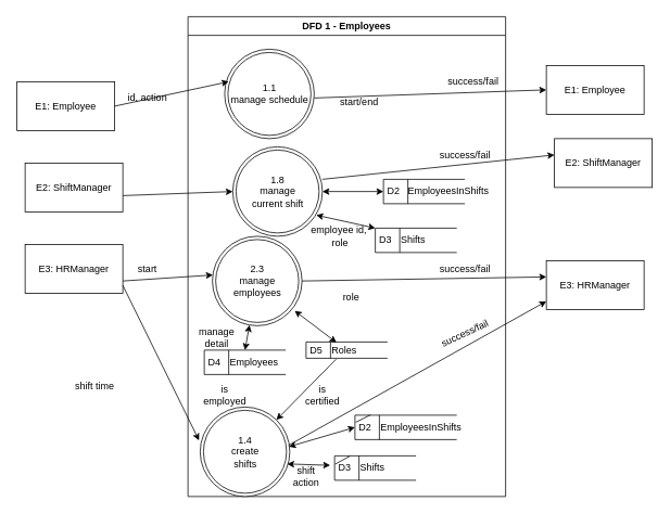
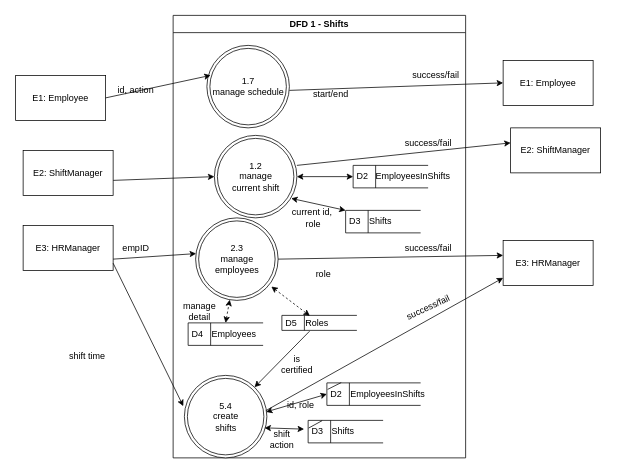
  <mxCell id="0" />
  <mxCell id="1" parent="0" />
  <mxCell id="2" value="E1: Employee" style="rounded=0;whiteSpace=wrap;html=1;" parent="1" vertex="1"><mxGeometry x="20" y="100" width="120" height="60" as="geometry" /></mxCell>
- <mxCell id="3" value="DFD 1 - Employees" style="swimlane;" parent="1" vertex="1"><mxGeometry x="230" y="20" width="390" height="590" as="geometry" /></mxCell>
- <mxCell id="4" value="&lt;span style=&quot;&quot;&gt;1.1&lt;/span&gt;&lt;br style=&quot;&quot;&gt;&lt;span style=&quot;&quot;&gt;manage schedule&lt;/span&gt;" style="ellipse;shape=doubleEllipse;html=1;dashed=0;whitespace=wrap;aspect=fixed;" parent="3" vertex="1"><mxGeometry x="45" y="40" width="110" height="110" as="geometry" /></mxCell>
- <mxCell id="5" value="&lt;span style=&quot;&quot;&gt;1.8&lt;/span&gt;&lt;br style=&quot;&quot;&gt;&lt;span style=&quot;&quot;&gt;manage &lt;br&gt;current shift&lt;/span&gt;" style="ellipse;shape=doubleEllipse;html=1;dashed=0;whitespace=wrap;aspect=fixed;" parent="3" vertex="1"><mxGeometry x="55" y="160" width="110" height="110" as="geometry" /></mxCell>
+ <mxCell id="3" value="DFD 1 - Shifts" style="swimlane;" parent="1" vertex="1"><mxGeometry x="230" y="20" width="390" height="590" as="geometry" /></mxCell>
+ <mxCell id="4" value="&lt;span style=&quot;&quot;&gt;1.7&lt;/span&gt;&lt;br style=&quot;&quot;&gt;&lt;span style=&quot;&quot;&gt;manage schedule&lt;/span&gt;" style="ellipse;shape=doubleEllipse;html=1;dashed=0;whitespace=wrap;aspect=fixed;" parent="3" vertex="1"><mxGeometry x="45" y="40" width="110" height="110" as="geometry" /></mxCell>
+ <mxCell id="5" value="&lt;span style=&quot;&quot;&gt;1.2&lt;/span&gt;&lt;br style=&quot;&quot;&gt;&lt;span style=&quot;&quot;&gt;manage &lt;br&gt;current shift&lt;/span&gt;" style="ellipse;shape=doubleEllipse;html=1;dashed=0;whitespace=wrap;aspect=fixed;" parent="3" vertex="1"><mxGeometry x="55" y="160" width="110" height="110" as="geometry" /></mxCell>
  <mxCell id="6" value="&lt;span style=&quot;&quot;&gt;2.3&lt;/span&gt;&lt;br style=&quot;&quot;&gt;&lt;span style=&quot;&quot;&gt;manage &lt;br&gt;employees&lt;/span&gt;" style="ellipse;shape=doubleEllipse;html=1;dashed=0;whitespace=wrap;aspect=fixed;" parent="3" vertex="1"><mxGeometry x="30" y="270" width="110" height="110" as="geometry" /></mxCell>
- <mxCell id="7" value="&lt;span style=&quot;&quot;&gt;1.4&lt;/span&gt;&lt;br style=&quot;&quot;&gt;&lt;span style=&quot;&quot;&gt;create&lt;br&gt;shifts&lt;br&gt;&lt;/span&gt;" style="ellipse;shape=doubleEllipse;html=1;dashed=0;whitespace=wrap;aspect=fixed;" parent="3" vertex="1"><mxGeometry x="15" y="480" width="110" height="110" as="geometry" /></mxCell>
+ <mxCell id="7" value="&lt;span style=&quot;&quot;&gt;5.4&lt;/span&gt;&lt;br style=&quot;&quot;&gt;&lt;span style=&quot;&quot;&gt;create&lt;br&gt;shifts&lt;br&gt;&lt;/span&gt;" style="ellipse;shape=doubleEllipse;html=1;dashed=0;whitespace=wrap;aspect=fixed;" parent="3" vertex="1"><mxGeometry x="15" y="480" width="110" height="110" as="geometry" /></mxCell>
  <mxCell id="8" value="D2&lt;span style=&quot;white-space: pre;&quot;&gt;&#09;&lt;/span&gt;EmployeesInShifts" style="html=1;dashed=0;whitespace=wrap;shape=mxgraph.dfd.dataStoreID;align=left;spacingLeft=3;points=[[0,0],[0.5,0],[1,0],[0,0.5],[1,0.5],[0,1],[0.5,1],[1,1]];" parent="3" vertex="1"><mxGeometry x="205" y="490" width="125" height="30" as="geometry" /></mxCell>
  <mxCell id="9" value="D2&lt;span style=&quot;&quot;&gt;&amp;nbsp; &amp;nbsp;&lt;/span&gt;EmployeesInShifts" style="html=1;dashed=0;whitespace=wrap;shape=mxgraph.dfd.dataStoreID;align=left;spacingLeft=3;points=[[0,0],[0.5,0],[1,0],[0,0.5],[1,0.5],[0,1],[0.5,1],[1,1]];" parent="3" vertex="1"><mxGeometry x="240" y="200" width="100" height="30" as="geometry" /></mxCell>
  <mxCell id="10" value="" style="endArrow=none;html=1;rounded=0;entryX=0.153;entryY=-0.013;entryDx=0;entryDy=0;entryPerimeter=0;exitX=0.008;exitY=0.289;exitDx=0;exitDy=0;exitPerimeter=0;" parent="3" source="8" target="8" edge="1"><mxGeometry width="50" height="50" relative="1" as="geometry"><mxPoint x="220" y="440" as="sourcePoint" /><mxPoint x="250" y="440" as="targetPoint" /></mxGeometry></mxCell>
  <mxCell id="11" value="" style="endArrow=classic;startArrow=classic;html=1;rounded=0;entryX=0;entryY=0.5;entryDx=0;entryDy=0;exitX=1;exitY=0.5;exitDx=0;exitDy=0;" parent="3" source="5" target="9" edge="1"><mxGeometry width="50" height="50" relative="1" as="geometry"><mxPoint x="165" y="230" as="sourcePoint" /><mxPoint x="215" y="180" as="targetPoint" /></mxGeometry></mxCell>
  <mxCell id="12" value="" style="endArrow=classic;startArrow=classic;html=1;rounded=0;entryX=0;entryY=0.5;entryDx=0;entryDy=0;exitX=0.99;exitY=0.443;exitDx=0;exitDy=0;exitPerimeter=0;" parent="3" source="7" target="8" edge="1"><mxGeometry width="50" height="50" relative="1" as="geometry"><mxPoint x="145.0" y="390" as="sourcePoint" /><mxPoint x="220" y="390" as="targetPoint" /></mxGeometry></mxCell>
  <mxCell id="13" value="" style="endArrow=classic;html=1;rounded=0;" parent="3" edge="1"><mxGeometry width="50" height="50" relative="1" as="geometry"><mxPoint x="165" y="200" as="sourcePoint" /><mxPoint x="450" y="170" as="targetPoint" /></mxGeometry></mxCell>
  <mxCell id="14" value="" style="endArrow=classic;html=1;rounded=0;" parent="3" edge="1"><mxGeometry width="50" height="50" relative="1" as="geometry"><mxPoint x="155" y="100" as="sourcePoint" /><mxPoint x="440" y="90" as="targetPoint" /></mxGeometry></mxCell>
  <mxCell id="15" value="" style="endArrow=classic;html=1;rounded=0;exitX=1;exitY=0.5;exitDx=0;exitDy=0;" parent="3" source="6" edge="1"><mxGeometry width="50" height="50" relative="1" as="geometry"><mxPoint x="155" y="332.5" as="sourcePoint" /><mxPoint x="440" y="320" as="targetPoint" /></mxGeometry></mxCell>
  <mxCell id="16" value="" style="endArrow=classic;html=1;rounded=0;exitX=0.988;exitY=0.427;exitDx=0;exitDy=0;exitPerimeter=0;" parent="3" source="7" edge="1"><mxGeometry width="50" height="50" relative="1" as="geometry"><mxPoint x="140" y="422.5" as="sourcePoint" /><mxPoint x="440" y="350" as="targetPoint" /></mxGeometry></mxCell>
  <mxCell id="17" value="D3&lt;span style=&quot;white-space: pre;&quot;&gt;&#09;&lt;/span&gt;Shifts" style="html=1;dashed=0;whitespace=wrap;shape=mxgraph.dfd.dataStoreID;align=left;spacingLeft=3;points=[[0,0],[0.5,0],[1,0],[0,0.5],[1,0.5],[0,1],[0.5,1],[1,1]];" parent="3" vertex="1"><mxGeometry x="180" y="540" width="100" height="30" as="geometry" /></mxCell>
  <mxCell id="18" value="" style="endArrow=classic;startArrow=classic;html=1;rounded=0;entryX=-0.054;entryY=0.39;entryDx=0;entryDy=0;exitX=0.971;exitY=0.636;exitDx=0;exitDy=0;exitPerimeter=0;entryPerimeter=0;" parent="3" source="7" target="17" edge="1"><mxGeometry width="50" height="50" relative="1" as="geometry"><mxPoint x="153.9" y="479.73" as="sourcePoint" /><mxPoint x="220" y="456.0" as="targetPoint" /></mxGeometry></mxCell>
  <mxCell id="19" value="D3&lt;span style=&quot;white-space: pre;&quot;&gt;&#09;&lt;/span&gt;Shifts" style="html=1;dashed=0;whitespace=wrap;shape=mxgraph.dfd.dataStoreID;align=left;spacingLeft=3;points=[[0,0],[0.5,0],[1,0],[0,0.5],[1,0.5],[0,1],[0.5,1],[1,1]];" parent="3" vertex="1"><mxGeometry x="230" y="260" width="100" height="30" as="geometry" /></mxCell>
  <mxCell id="20" value="" style="endArrow=classic;startArrow=classic;html=1;rounded=0;entryX=0;entryY=0;entryDx=0;entryDy=0;exitX=0.931;exitY=0.764;exitDx=0;exitDy=0;exitPerimeter=0;" parent="3" source="5" target="19" edge="1"><mxGeometry width="50" height="50" relative="1" as="geometry"><mxPoint x="167.0" y="250" as="sourcePoint" /><mxPoint x="242" y="250" as="targetPoint" /></mxGeometry></mxCell>
  <mxCell id="21" value="" style="endArrow=none;html=1;rounded=0;entryX=0.006;entryY=0.343;entryDx=0;entryDy=0;entryPerimeter=0;exitX=0.187;exitY=0.013;exitDx=0;exitDy=0;exitPerimeter=0;" parent="3" source="17" target="17" edge="1"><mxGeometry width="50" height="50" relative="1" as="geometry"><mxPoint x="220.0" y="474.06" as="sourcePoint" /><mxPoint x="234.5" y="465" as="targetPoint" /></mxGeometry></mxCell>
  <mxCell id="22" value="D4&lt;span style=&quot;white-space: pre;&quot;&gt;&#09;&lt;/span&gt;Employees" style="html=1;dashed=0;whitespace=wrap;shape=mxgraph.dfd.dataStoreID;align=left;spacingLeft=3;points=[[0,0],[0.5,0],[1,0],[0,0.5],[1,0.5],[0,1],[0.5,1],[1,1]];" parent="3" vertex="1"><mxGeometry x="20" y="410" width="100" height="30" as="geometry" /></mxCell>
  <mxCell id="23" value="D5&lt;span style=&quot;white-space: pre;&quot;&gt;&#09;&lt;/span&gt;Roles" style="html=1;dashed=0;whitespace=wrap;shape=mxgraph.dfd.dataStoreID;align=left;spacingLeft=3;points=[[0,0],[0.5,0],[1,0],[0,0.5],[1,0.5],[0,1],[0.5,1],[1,1]];" parent="3" vertex="1"><mxGeometry x="145" y="400" width="100" height="20" as="geometry" /></mxCell>
- <mxCell id="24" value="" style="endArrow=classic;startArrow=classic;html=1;rounded=0;exitX=0.5;exitY=0;exitDx=0;exitDy=0;" parent="3" source="22" target="6" edge="1"><mxGeometry width="50" height="50" relative="1" as="geometry"><mxPoint x="130" y="390" as="sourcePoint" /><mxPoint x="180" y="340" as="targetPoint" /></mxGeometry></mxCell>
- <mxCell id="25" value="" style="endArrow=classic;startArrow=classic;html=1;rounded=0;exitX=0.918;exitY=0.833;exitDx=0;exitDy=0;exitPerimeter=0;entryX=0.373;entryY=0.033;entryDx=0;entryDy=0;entryPerimeter=0;" parent="3" source="6" target="23" edge="1"><mxGeometry width="50" height="50" relative="1" as="geometry"><mxPoint x="130" y="580" as="sourcePoint" /><mxPoint x="180" y="530" as="targetPoint" /></mxGeometry></mxCell>
- <mxCell id="26" value="employee id,&lt;br&gt;&amp;nbsp;role" style="text;html=1;align=center;verticalAlign=middle;resizable=0;points=[];autosize=1;strokeColor=none;fillColor=none;" parent="3" vertex="1"><mxGeometry x="145" y="255" width="80" height="30" as="geometry" /></mxCell>
+ <mxCell id="24" value="" style="endArrow=classic;startArrow=classic;html=1;rounded=0;exitX=0.5;exitY=0;exitDx=0;exitDy=0;dashed=1;" parent="3" source="22" target="6" edge="1"><mxGeometry width="50" height="50" relative="1" as="geometry"><mxPoint x="130" y="390" as="sourcePoint" /><mxPoint x="180" y="340" as="targetPoint" /></mxGeometry></mxCell>
+ <mxCell id="25" value="" style="endArrow=classic;startArrow=classic;html=1;rounded=0;exitX=0.918;exitY=0.833;exitDx=0;exitDy=0;exitPerimeter=0;entryX=0.373;entryY=0.033;entryDx=0;entryDy=0;entryPerimeter=0;dashed=1;" parent="3" source="6" target="23" edge="1"><mxGeometry width="50" height="50" relative="1" as="geometry"><mxPoint x="130" y="580" as="sourcePoint" /><mxPoint x="180" y="530" as="targetPoint" /></mxGeometry></mxCell>
+ <mxCell id="26" value="current id,&lt;br&gt;&amp;nbsp;role" style="text;html=1;align=center;verticalAlign=middle;resizable=0;points=[];autosize=1;strokeColor=none;fillColor=none;" parent="3" vertex="1"><mxGeometry x="145" y="255" width="80" height="30" as="geometry" /></mxCell>
  <mxCell id="27" value="role" style="text;html=1;align=center;verticalAlign=middle;resizable=0;points=[];autosize=1;strokeColor=none;fillColor=none;" parent="3" vertex="1"><mxGeometry x="180" y="335" width="40" height="20" as="geometry" /></mxCell>
  <mxCell id="28" value="manage&lt;br&gt;detail" style="text;html=1;align=center;verticalAlign=middle;resizable=0;points=[];autosize=1;strokeColor=none;fillColor=none;" parent="3" vertex="1"><mxGeometry y="380" width="70" height="30" as="geometry" /></mxCell>
- <mxCell id="29" value="is &lt;br&gt;employed" style="text;html=1;align=center;verticalAlign=middle;resizable=0;points=[];autosize=1;strokeColor=none;fillColor=none;" parent="3" vertex="1"><mxGeometry x="10" y="450" width="70" height="30" as="geometry" /></mxCell>
  <mxCell id="30" value="" style="endArrow=classic;html=1;rounded=0;exitX=0.369;exitY=1.056;exitDx=0;exitDy=0;exitPerimeter=0;" parent="3" source="23" target="7" edge="1"><mxGeometry width="50" height="50" relative="1" as="geometry"><mxPoint x="66.9" y="449.28" as="sourcePoint" /><mxPoint x="95.51" y="491.87" as="targetPoint" /></mxGeometry></mxCell>
  <mxCell id="31" value="is &lt;br&gt;certified" style="text;html=1;align=center;verticalAlign=middle;resizable=0;points=[];autosize=1;strokeColor=none;fillColor=none;" parent="3" vertex="1"><mxGeometry x="135" y="450" width="60" height="30" as="geometry" /></mxCell>
+ <mxCell id="32" value="id, role" style="text;html=1;align=center;verticalAlign=middle;resizable=0;points=[];autosize=1;strokeColor=none;fillColor=none;" parent="3" vertex="1"><mxGeometry x="145" y="510" width="50" height="20" as="geometry" /></mxCell>
  <mxCell id="33" value="shift &lt;br&gt;action" style="text;html=1;align=center;verticalAlign=middle;resizable=0;points=[];autosize=1;strokeColor=none;fillColor=none;" parent="3" vertex="1"><mxGeometry x="120" y="550" width="50" height="30" as="geometry" /></mxCell>
  <mxCell id="34" value="success/fail" style="text;html=1;align=center;verticalAlign=middle;resizable=0;points=[];autosize=1;strokeColor=none;fillColor=none;" parent="3" vertex="1"><mxGeometry x="310" y="70" width="80" height="20" as="geometry" /></mxCell>
  <mxCell id="35" value="success/fail" style="text;html=1;align=center;verticalAlign=middle;resizable=0;points=[];autosize=1;strokeColor=none;fillColor=none;" parent="3" vertex="1"><mxGeometry x="300" y="160" width="80" height="20" as="geometry" /></mxCell>
  <mxCell id="36" value="success/fail" style="text;html=1;align=center;verticalAlign=middle;resizable=0;points=[];autosize=1;strokeColor=none;fillColor=none;" parent="3" vertex="1"><mxGeometry x="300" y="300" width="80" height="20" as="geometry" /></mxCell>
  <mxCell id="37" value="success/fail" style="text;html=1;align=center;verticalAlign=middle;resizable=0;points=[];autosize=1;strokeColor=none;fillColor=none;rotation=-25;" parent="3" vertex="1"><mxGeometry x="300" y="380" width="80" height="20" as="geometry" /></mxCell>
  <mxCell id="38" value="" style="endArrow=classic;html=1;rounded=0;" parent="1" edge="1"><mxGeometry width="50" height="50" relative="1" as="geometry"><mxPoint x="140" y="130" as="sourcePoint" /><mxPoint x="280" y="100" as="targetPoint" /></mxGeometry></mxCell>
  <mxCell id="39" value="" style="endArrow=classic;html=1;rounded=0;entryX=0;entryY=0.5;entryDx=0;entryDy=0;" parent="1" target="5" edge="1"><mxGeometry width="50" height="50" relative="1" as="geometry"><mxPoint x="150" y="240" as="sourcePoint" /><mxPoint x="275" y="235" as="targetPoint" /></mxGeometry></mxCell>
  <mxCell id="40" value="E2: ShiftManager" style="rounded=0;whiteSpace=wrap;html=1;" parent="1" vertex="1"><mxGeometry x="30" y="200" width="120" height="60" as="geometry" /></mxCell>
  <mxCell id="41" value="E3: HRManager" style="rounded=0;whiteSpace=wrap;html=1;" parent="1" vertex="1"><mxGeometry x="30" y="300" width="120" height="60" as="geometry" /></mxCell>
  <mxCell id="42" value="" style="endArrow=classic;html=1;rounded=0;exitX=1;exitY=0.75;exitDx=0;exitDy=0;entryX=0.006;entryY=0.433;entryDx=0;entryDy=0;entryPerimeter=0;" parent="1" source="41" target="6" edge="1"><mxGeometry width="50" height="50" relative="1" as="geometry"><mxPoint x="160" y="340" as="sourcePoint" /><mxPoint x="278" y="350" as="targetPoint" /></mxGeometry></mxCell>
  <mxCell id="43" value="" style="endArrow=classic;html=1;rounded=0;exitX=1;exitY=0.75;exitDx=0;exitDy=0;entryX=-0.013;entryY=0.373;entryDx=0;entryDy=0;entryPerimeter=0;" parent="1" target="7" edge="1"><mxGeometry width="50" height="50" relative="1" as="geometry"><mxPoint x="150" y="350.45" as="sourcePoint" /><mxPoint x="275" y="465" as="targetPoint" /></mxGeometry></mxCell>
  <mxCell id="44" value="E1: Employee" style="rounded=0;whiteSpace=wrap;html=1;" parent="1" vertex="1"><mxGeometry x="670" y="80" width="120" height="60" as="geometry" /></mxCell>
  <mxCell id="45" value="E2: ShiftManager" style="rounded=0;whiteSpace=wrap;html=1;" parent="1" vertex="1"><mxGeometry x="680" y="170" width="120" height="60" as="geometry" /></mxCell>
  <mxCell id="46" value="E3: HRManager" style="rounded=0;whiteSpace=wrap;html=1;" parent="1" vertex="1"><mxGeometry x="670" y="320" width="120" height="60" as="geometry" /></mxCell>
  <mxCell id="47" value="id, action" style="text;html=1;align=center;verticalAlign=middle;resizable=0;points=[];autosize=1;strokeColor=none;fillColor=none;" parent="1" vertex="1"><mxGeometry x="150" y="110" width="60" height="20" as="geometry" /></mxCell>
- <mxCell id="48" value="start" style="text;html=1;align=center;verticalAlign=middle;resizable=0;points=[];autosize=1;strokeColor=none;fillColor=none;" parent="1" vertex="1"><mxGeometry x="155" y="320" width="50" height="20" as="geometry" /></mxCell>
+ <mxCell id="48" value="empID" style="text;html=1;align=center;verticalAlign=middle;resizable=0;points=[];autosize=1;strokeColor=none;fillColor=none;" parent="1" vertex="1"><mxGeometry x="155" y="320" width="50" height="20" as="geometry" /></mxCell>
  <mxCell id="49" value="shift time" style="text;html=1;align=center;verticalAlign=middle;resizable=0;points=[];autosize=1;strokeColor=none;fillColor=none;" parent="1" vertex="1"><mxGeometry x="85" y="465" width="60" height="20" as="geometry" /></mxCell>
  <mxCell id="50" value="start/end" style="text;html=1;align=center;verticalAlign=middle;resizable=0;points=[];autosize=1;strokeColor=none;fillColor=none;" parent="1" vertex="1"><mxGeometry x="410" y="115" width="60" height="20" as="geometry" /></mxCell>
